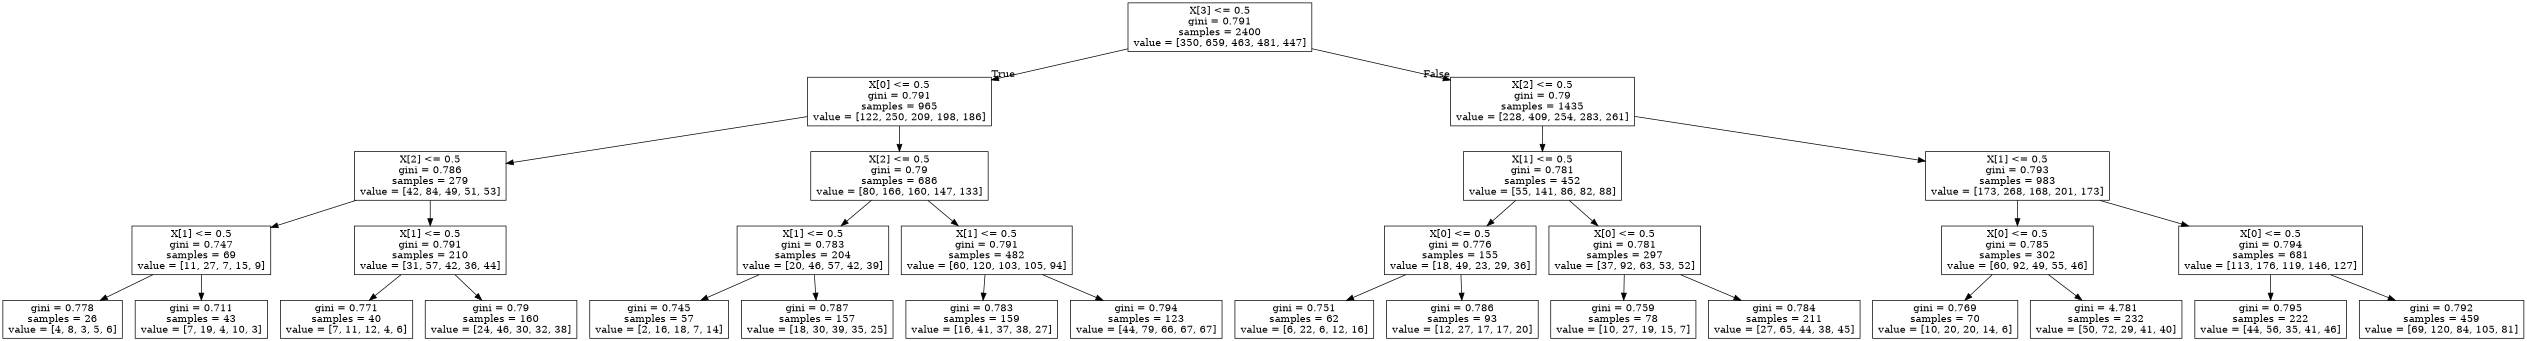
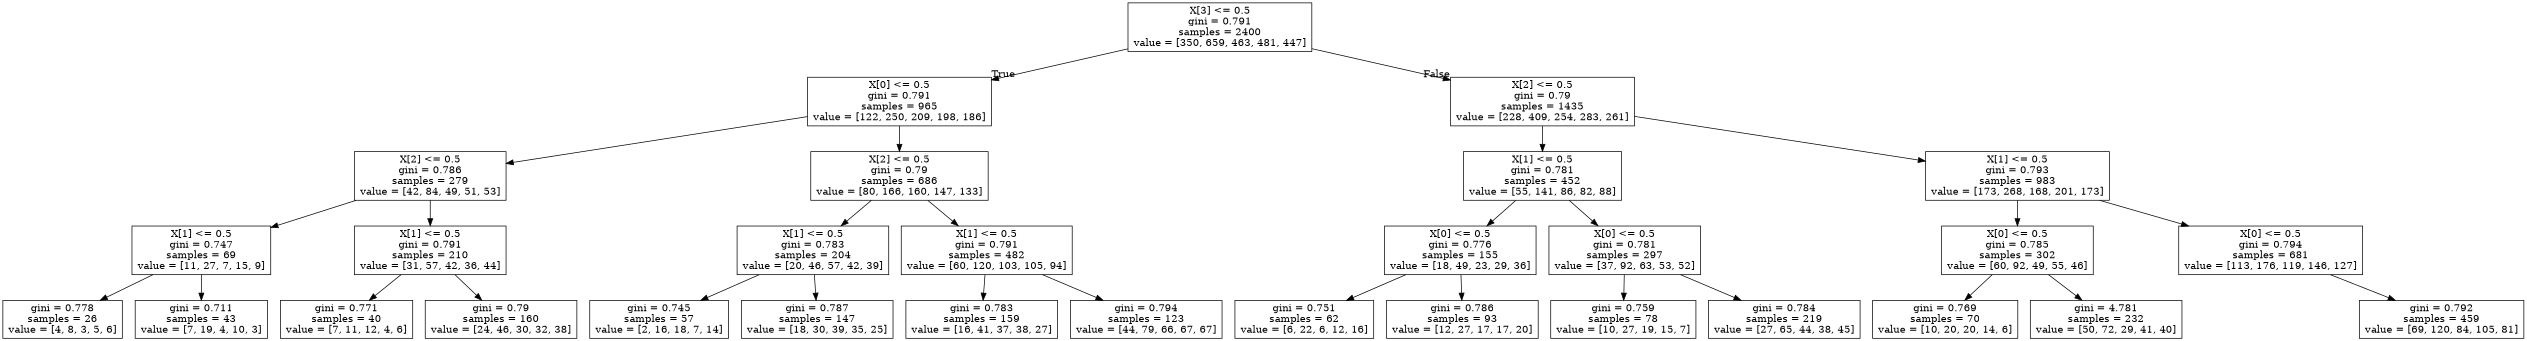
  digraph {
    node [shape=box]
    n1 [label="X[3] <= 0.5\ngini = 0.791\nsamples = 2400\nvalue = [350, 659, 463, 481, 447]"]
    n2 [label="X[0] <= 0.5\ngini = 0.791\nsamples = 965\nvalue = [122, 250, 209, 198, 186]"]
    n3 [label="X[2] <= 0.5\ngini = 0.79\nsamples = 1435\nvalue = [228, 409, 254, 283, 261]"]
    n4 [label="X[2] <= 0.5\ngini = 0.786\nsamples = 279\nvalue = [42, 84, 49, 51, 53]"]
    n5 [label="X[2] <= 0.5\ngini = 0.79\nsamples = 686\nvalue = [80, 166, 160, 147, 133]"]
    n6 [label="X[1] <= 0.5\ngini = 0.781\nsamples = 452\nvalue = [55, 141, 86, 82, 88]"]
    n7 [label="X[1] <= 0.5\ngini = 0.793\nsamples = 983\nvalue = [173, 268, 168, 201, 173]"]
    n8 [label="X[1] <= 0.5\ngini = 0.747\nsamples = 69\nvalue = [11, 27, 7, 15, 9]"]
    n9 [label="X[1] <= 0.5\ngini = 0.791\nsamples = 210\nvalue = [31, 57, 42, 36, 44]"]
    n10 [label="X[1] <= 0.5\ngini = 0.783\nsamples = 204\nvalue = [20, 46, 57, 42, 39]"]
    n11 [label="X[1] <= 0.5\ngini = 0.791\nsamples = 482\nvalue = [60, 120, 103, 105, 94]"]
    n12 [label="gini = 0.778\nsamples = 26\nvalue = [4, 8, 3, 5, 6]"]
    n13 [label="gini = 0.711\nsamples = 43\nvalue = [7, 19, 4, 10, 3]"]
    n14 [label="gini = 0.771\nsamples = 40\nvalue = [7, 11, 12, 4, 6]"]
    n15 [label="gini = 0.79\nsamples = 160\nvalue = [24, 46, 30, 32, 38]"]
    n16 [label="gini = 0.745\nsamples = 57\nvalue = [2, 16, 18, 7, 14]"]
-   n17 [label="gini = 0.787\nsamples = 157\nvalue = [18, 30, 39, 35, 25]"]
+   n17 [label="gini = 0.787\nsamples = 147\nvalue = [18, 30, 39, 35, 25]"]
    n18 [label="gini = 0.783\nsamples = 159\nvalue = [16, 41, 37, 38, 27]"]
    n19 [label="gini = 0.794\nsamples = 123\nvalue = [44, 79, 66, 67, 67]"]
    n20 [label="X[0] <= 0.5\ngini = 0.776\nsamples = 155\nvalue = [18, 49, 23, 29, 36]"]
    n21 [label="X[0] <= 0.5\ngini = 0.781\nsamples = 297\nvalue = [37, 92, 63, 53, 52]"]
    n22 [label="X[0] <= 0.5\ngini = 0.785\nsamples = 302\nvalue = [60, 92, 49, 55, 46]"]
    n23 [label="X[0] <= 0.5\ngini = 0.794\nsamples = 681\nvalue = [113, 176, 119, 146, 127]"]
    n24 [label="gini = 0.751\nsamples = 62\nvalue = [6, 22, 6, 12, 16]"]
    n25 [label="gini = 0.786\nsamples = 93\nvalue = [12, 27, 17, 17, 20]"]
    n26 [label="gini = 0.759\nsamples = 78\nvalue = [10, 27, 19, 15, 7]"]
-   n27 [label="gini = 0.784\nsamples = 211\nvalue = [27, 65, 44, 38, 45]"]
+   n27 [label="gini = 0.784\nsamples = 219\nvalue = [27, 65, 44, 38, 45]"]
    n28 [label="gini = 0.769\nsamples = 70\nvalue = [10, 20, 20, 14, 6]"]
    n29 [label="gini = 4.781\nsamples = 232\nvalue = [50, 72, 29, 41, 40]"]
-   n30 [label="gini = 0.795\nsamples = 222\nvalue = [44, 56, 35, 41, 46]"]
    n31 [label="gini = 0.792\nsamples = 459\nvalue = [69, 120, 84, 105, 81]"]
    n1 -> n2 [headlabel=True labelangle=45 labeldistance=2.5]
    n1 -> n3 [headlabel=False labelangle=-45 labeldistance=2.5]
    n2 -> n4
    n2 -> n5
    n3 -> n6
    n3 -> n7
    n4 -> n8
    n4 -> n9
    n5 -> n10
    n5 -> n11
    n6 -> n20
    n6 -> n21
    n7 -> n22
    n7 -> n23
    n8 -> n12
    n8 -> n13
    n9 -> n14
    n9 -> n15
    n10 -> n16
    n10 -> n17
    n11 -> n18
    n11 -> n19
    n20 -> n24
    n20 -> n25
    n21 -> n26
    n21 -> n27
    n22 -> n28
    n22 -> n29
-   n23 -> n30
    n23 -> n31
  }
